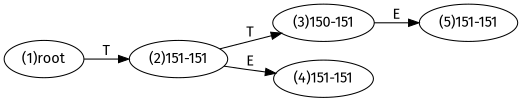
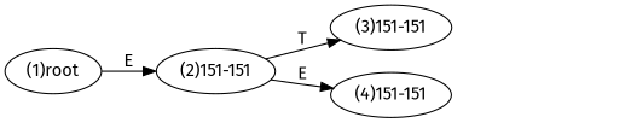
  digraph {
    fontname="Fira Sans"
    rankdir=LR
    node [fontname="Fira Sans"]
    edge [fontname="Fira Sans"]
    n1 [label="(1)root"]
    n2 [label="(2)151-151"]
-   n3 [label="(3)150-151"]
+   n3 [label="(3)151-151"]
    n4 [label="(4)151-151"]
-   n5 [label="(5)151-151"]
-   n1 -> n2 [label=T]
+   n1 -> n2 [label=E]
    n2 -> n3 [label=T]
    n2 -> n4 [label=E]
-   n3 -> n5 [label=E]
  }
